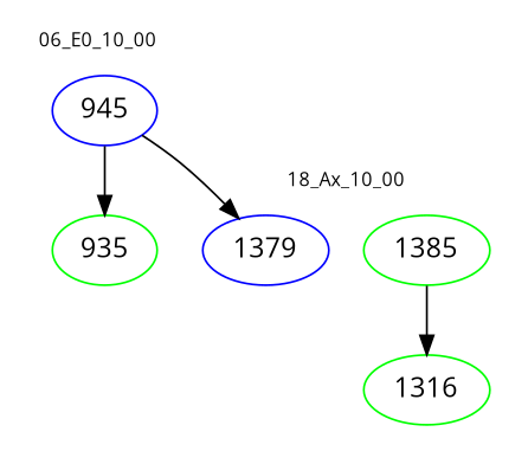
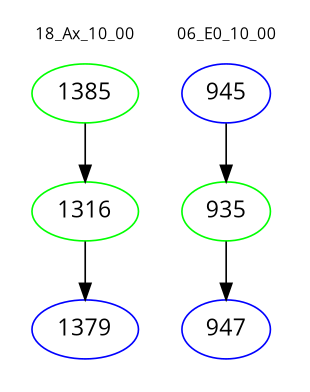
  digraph {
    fontname="Open Sans"
    node [color=green fontname="Open Sans"]
    edge [color=black fontname="Open Sans"]
    n1 [label=1385]
    n2 [label=1316]
    n3 [color=blue label=1379]
    n4 [color=blue label=945]
    n5 [label=935]
+   n6 [color=blue label=947]
    subgraph cluster_1 {
      color=white
      fontsize=10
      label="18_Ax_10_00"
      n1
      n2
      n3
    }
    subgraph cluster_2 {
      color=white
      fontsize=10
      label="06_E0_10_00"
      n4
      n5
+     n6
    }
    n1 -> n2
-   n4 -> n3
+   n2 -> n3
    n4 -> n5
+   n5 -> n6
  }
